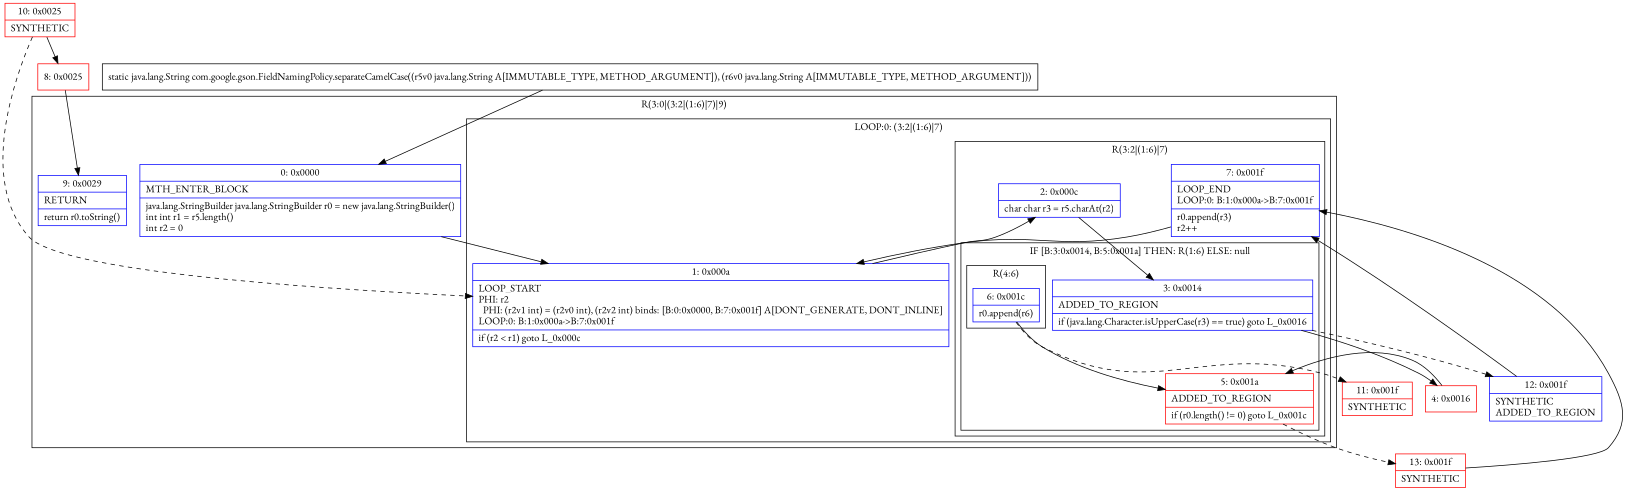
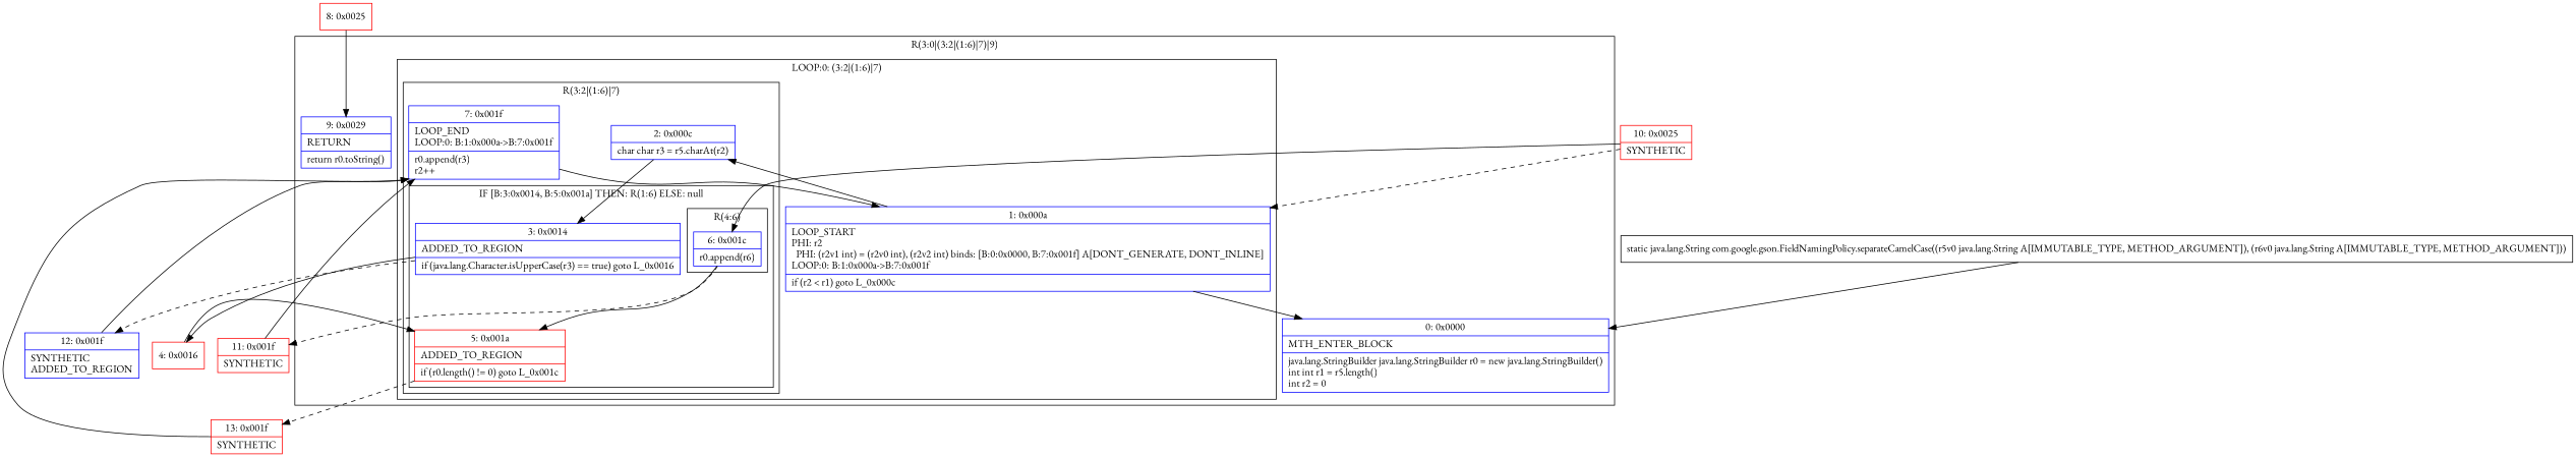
  digraph {
    fontname="EB Garamond"
    node [color=blue fontname="EB Garamond" shape=record]
    edge [fontname="EB Garamond"]
    n1 [label="{6\:\ 0x001c|r0.append(r6)\l}"]
    n2 [label="{3\:\ 0x0014|ADDED_TO_REGION\l|if (java.lang.Character.isUpperCase(r3) == true) goto L_0x0016\l}"]
    n3 [color=red label="{5\:\ 0x001a|ADDED_TO_REGION\l|if (r0.length() != 0) goto L_0x001c\l}"]
    n4 [label="{2\:\ 0x000c|char char r3 = r5.charAt(r2)\l}"]
    n5 [label="{7\:\ 0x001f|LOOP_END\lLOOP:0: B:1:0x000a\-\>B:7:0x001f\l|r0.append(r3)\lr2++\l}"]
    n6 [label="{1\:\ 0x000a|LOOP_START\lPHI: r2 \l  PHI: (r2v1 int) = (r2v0 int), (r2v2 int) binds: [B:0:0x0000, B:7:0x001f] A[DONT_GENERATE, DONT_INLINE]\lLOOP:0: B:1:0x000a\-\>B:7:0x001f\l|if (r2 \< r1) goto L_0x000c\l}"]
    n7 [label="{0\:\ 0x0000|MTH_ENTER_BLOCK\l|java.lang.StringBuilder java.lang.StringBuilder r0 = new java.lang.StringBuilder()\lint int r1 = r5.length()\lint r2 = 0\l}"]
    n8 [label="{9\:\ 0x0029|RETURN\l|return r0.toString()\l}"]
    n9 [color=red label="{11\:\ 0x001f|SYNTHETIC\l}"]
    n10 [color=red label="{4\:\ 0x0016}"]
    n11 [label="{12\:\ 0x001f|SYNTHETIC\lADDED_TO_REGION\l}"]
    n12 [color=red label="{13\:\ 0x001f|SYNTHETIC\l}"]
    n13 [color=red label="{10\:\ 0x0025|SYNTHETIC\l}"]
    n14 [color=red label="{8\:\ 0x0025}"]
    n15 [label="{static java.lang.String com.google.gson.FieldNamingPolicy.separateCamelCase((r5v0 java.lang.String A[IMMUTABLE_TYPE, METHOD_ARGUMENT]), (r6v0 java.lang.String A[IMMUTABLE_TYPE, METHOD_ARGUMENT])) }" color=""]
    subgraph cluster_1 {
      label="R(3:0|(3:2|(1:6)|7)|9)"
      n7
      n8
      subgraph cluster_2 {
        label="LOOP:0: (3:2|(1:6)|7)"
        n6
        subgraph cluster_3 {
          label="R(3:2|(1:6)|7)"
          n4
          n5
          subgraph cluster_4 {
            label="IF [B:3:0x0014, B:5:0x001a] THEN: R(1:6) ELSE: null"
            n2
            n3
            subgraph cluster_5 {
              label="R(4:6)"
              n1
            }
          }
        }
      }
    }
    n1 -> n3
    n1 -> n9 [style=dashed]
    n2 -> n10
    n2 -> n11 [style=dashed]
    n3 -> n12 [style=dashed]
    n4 -> n2
    n5 -> n6
    n6 -> n4
-   n7 -> n6
+   n6 -> n7
+   n9 -> n5
    n10 -> n3
    n11 -> n5
    n12 -> n5
    n13 -> n6 [style=dashed]
-   n13 -> n14
+   n13 -> n1
    n14 -> n8
    n15 -> n7
  }
